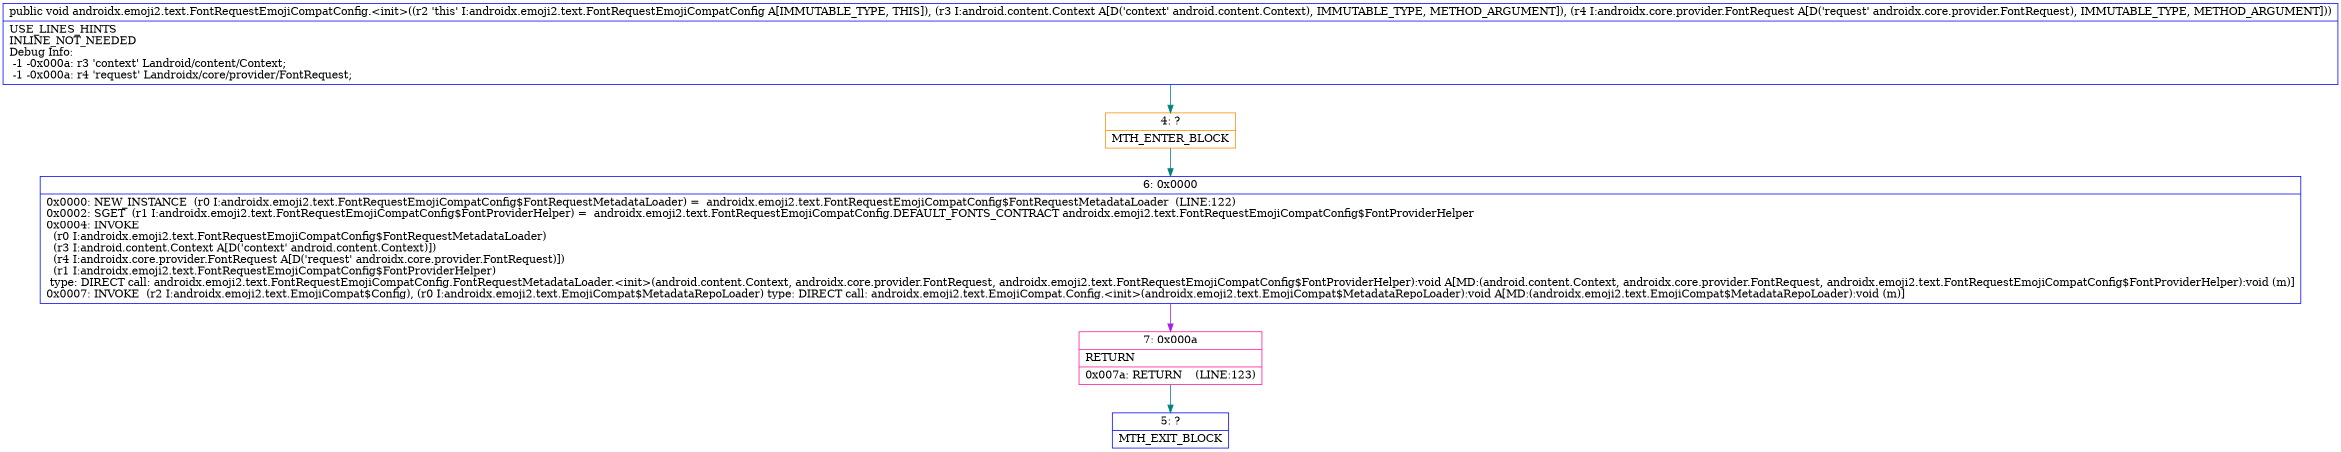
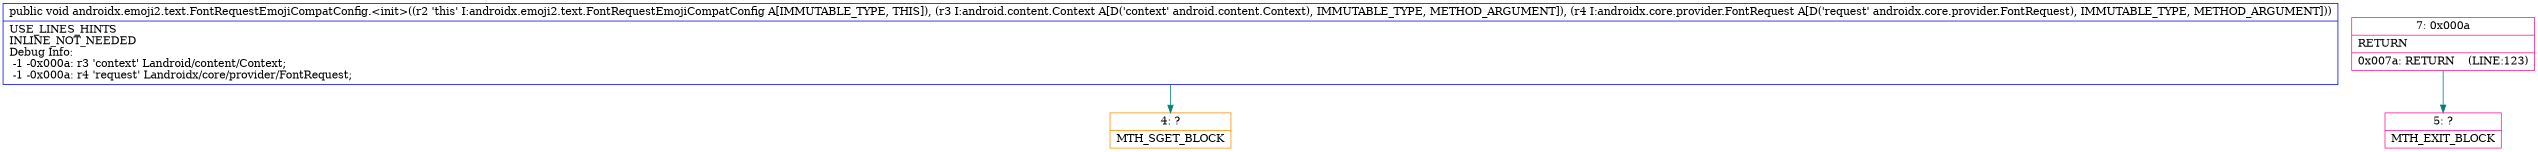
  digraph {
    node [color=blue shape=record]
    edge [color=teal]
-   n1 [color=darkorange label="{4\:\ ?|MTH_ENTER_BLOCK\l}"]
-   n2 [label="{6\:\ 0x0000|0x0000: NEW_INSTANCE  (r0 I:androidx.emoji2.text.FontRequestEmojiCompatConfig$FontRequestMetadataLoader) =  androidx.emoji2.text.FontRequestEmojiCompatConfig$FontRequestMetadataLoader  (LINE:122)\l0x0002: SGET  (r1 I:androidx.emoji2.text.FontRequestEmojiCompatConfig$FontProviderHelper) =  androidx.emoji2.text.FontRequestEmojiCompatConfig.DEFAULT_FONTS_CONTRACT androidx.emoji2.text.FontRequestEmojiCompatConfig$FontProviderHelper \l0x0004: INVOKE  \l  (r0 I:androidx.emoji2.text.FontRequestEmojiCompatConfig$FontRequestMetadataLoader)\l  (r3 I:android.content.Context A[D('context' android.content.Context)])\l  (r4 I:androidx.core.provider.FontRequest A[D('request' androidx.core.provider.FontRequest)])\l  (r1 I:androidx.emoji2.text.FontRequestEmojiCompatConfig$FontProviderHelper)\l type: DIRECT call: androidx.emoji2.text.FontRequestEmojiCompatConfig.FontRequestMetadataLoader.\<init\>(android.content.Context, androidx.core.provider.FontRequest, androidx.emoji2.text.FontRequestEmojiCompatConfig$FontProviderHelper):void A[MD:(android.content.Context, androidx.core.provider.FontRequest, androidx.emoji2.text.FontRequestEmojiCompatConfig$FontProviderHelper):void (m)]\l0x0007: INVOKE  (r2 I:androidx.emoji2.text.EmojiCompat$Config), (r0 I:androidx.emoji2.text.EmojiCompat$MetadataRepoLoader) type: DIRECT call: androidx.emoji2.text.EmojiCompat.Config.\<init\>(androidx.emoji2.text.EmojiCompat$MetadataRepoLoader):void A[MD:(androidx.emoji2.text.EmojiCompat$MetadataRepoLoader):void (m)]\l}"]
+   n1 [color=darkorange label="{4\:\ ?|MTH_SGET_BLOCK\l}"]
    n3 [color=deeppink label="{7\:\ 0x000a|RETURN\l|0x007a: RETURN    (LINE:123)\l}"]
-   n4 [label="{5\:\ ?|MTH_EXIT_BLOCK\l}"]
+   n4 [color=deeppink label="{5\:\ ?|MTH_EXIT_BLOCK\l}"]
    n5 [label="{public void androidx.emoji2.text.FontRequestEmojiCompatConfig.\<init\>((r2 'this' I:androidx.emoji2.text.FontRequestEmojiCompatConfig A[IMMUTABLE_TYPE, THIS]), (r3 I:android.content.Context A[D('context' android.content.Context), IMMUTABLE_TYPE, METHOD_ARGUMENT]), (r4 I:androidx.core.provider.FontRequest A[D('request' androidx.core.provider.FontRequest), IMMUTABLE_TYPE, METHOD_ARGUMENT]))  | USE_LINES_HINTS\lINLINE_NOT_NEEDED\lDebug Info:\l  \-1 \-0x000a: r3 'context' Landroid\/content\/Context;\l  \-1 \-0x000a: r4 'request' Landroidx\/core\/provider\/FontRequest;\l}"]
-   n1 -> n2
-   n2 -> n3 [color=purple]
    n3 -> n4
    n5 -> n1
  }
